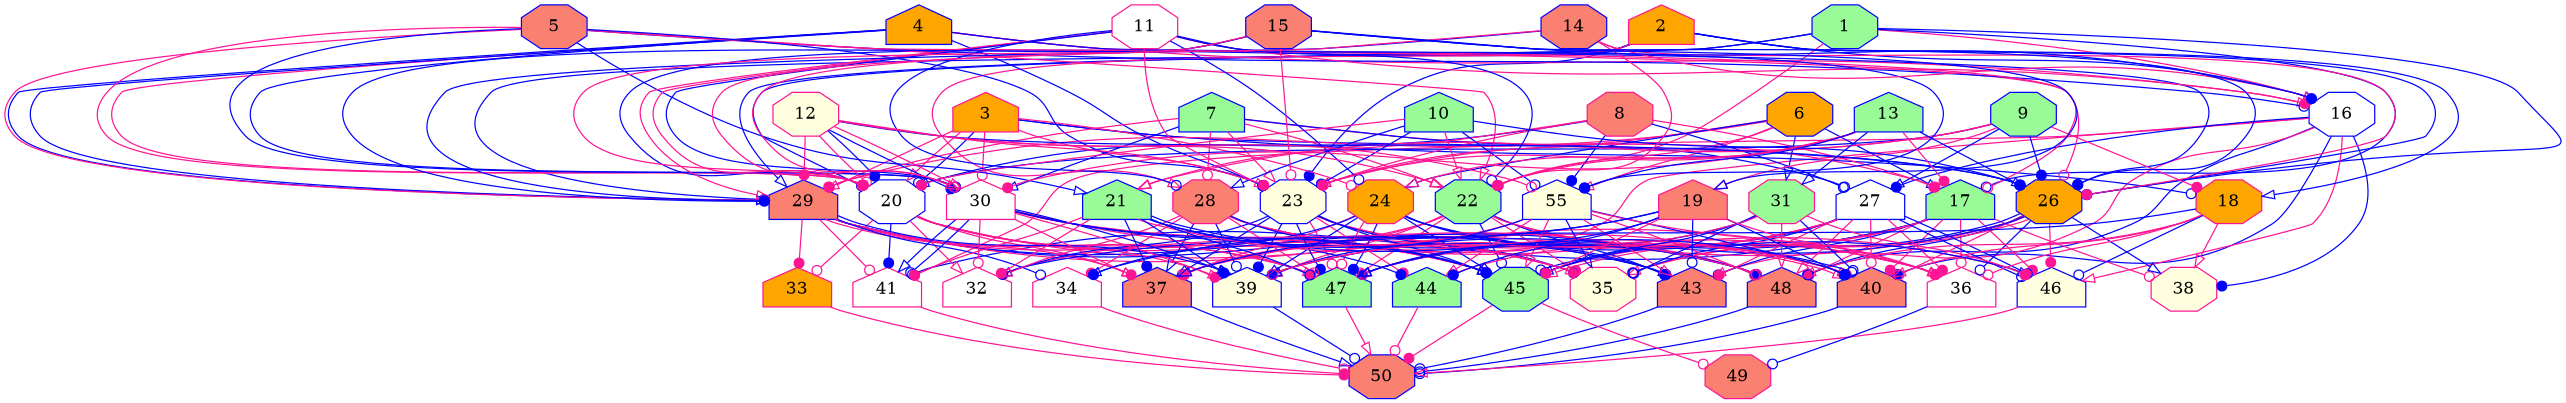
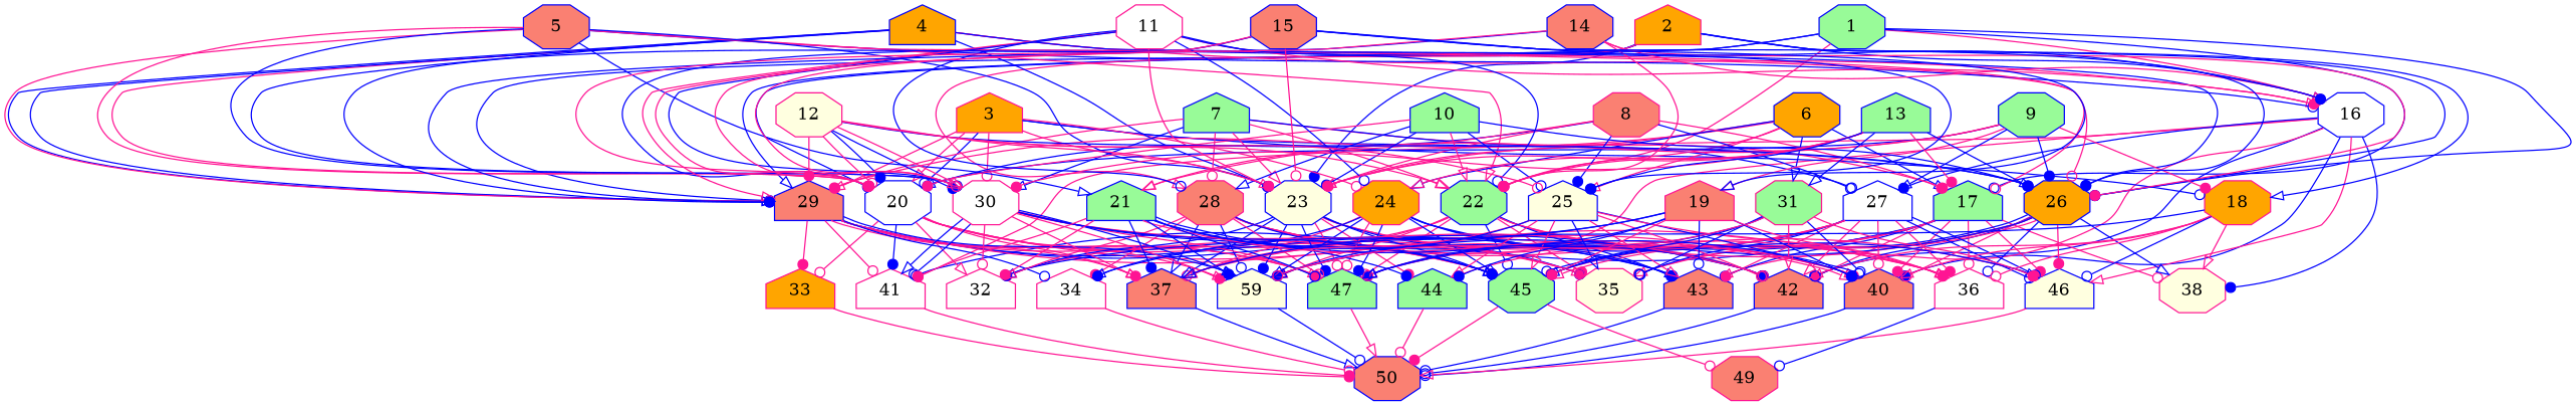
  digraph {
    node [alpha=0.10 color=blue fillcolor=salmon shape=house style=filled]
    edge [arrowhead=dot color=deeppink]
    1 [alpha=0.01 expect_size=39557120 fillcolor=palegreen shape=octagon]
    16 [expect_size=19872768 fillcolor=white shape=octagon]
    17 [alpha=0.15 expect_size=31145984 fillcolor=palegreen]
    20 [alpha=0.14 expect_size=7581696 fillcolor=white shape=octagon]
    22 [alpha=0.03 expect_size=28275712 fillcolor=palegreen shape=octagon]
    26 [alpha=0.19 expect_size=40619008 fillcolor=orange shape=octagon]
    29 [alpha=0.19 expect_size=15973376]
    38 [alpha=0.16 color=deeppink expect_size=31563776 fillcolor=lightyellow shape=octagon]
    40 [alpha=0.19 expect_size=32578560]
    41 [color=deeppink expect_size=33789952 fillcolor=white]
-   42 [alpha=0.12 expect_size=37399552 label=48]
+   42 [alpha=0.12 expect_size=37399552]
    43 [alpha=0.17 expect_size=46168064]
    46 [alpha=0.20 expect_size=8251392 fillcolor=lightyellow]
    47 [alpha=0.18 expect_size=48757760 fillcolor=palegreen]
    27 [alpha=0.15 expect_size=15889408 fillcolor=white]
    36 [alpha=0.17 color=deeppink expect_size=46757888 fillcolor=white]
    35 [alpha=0.18 color=deeppink expect_size=23871488 fillcolor=lightyellow shape=octagon]
    45 [alpha=0.06 expect_size=12300288 fillcolor=palegreen shape=octagon]
    32 [alpha=0.04 color=deeppink expect_size=5748736 fillcolor=white]
    37 [alpha=0.07 expect_size=44053504]
    33 [alpha=0.00 color=deeppink expect_size=13415424 fillcolor=orange]
-   39 [alpha=0.07 expect_size=34088960 fillcolor=lightyellow]
+   39 [alpha=0.07 expect_size=34088960 fillcolor=lightyellow label=59]
    34 [alpha=0.06 color=deeppink expect_size=32932864 fillcolor=white]
    49 [alpha=0.17 color=deeppink expect_size=8965120 shape=octagon]
    50 [alpha=0.14 expect_size=25636864 shape=octagon]
    2 [alpha=0.13 color=deeppink expect_size=36956160 fillcolor=orange]
    18 [alpha=0.05 color=deeppink expect_size=50551808 fillcolor=orange shape=octagon]
    23 [alpha=0.08 expect_size=14488576 fillcolor=lightyellow shape=octagon]
    28 [alpha=0.01 color=deeppink expect_size=50407424 shape=octagon]
    44 [alpha=0.07 expect_size=46272512 fillcolor=palegreen]
    3 [alpha=0.15 color=deeppink expect_size=37166080 fillcolor=orange]
    24 [alpha=0.16 color=deeppink expect_size=18459648 fillcolor=orange shape=octagon]
-   30 [alpha=0.01 color=deeppink expect_size=40042496 fillcolor=white]
+   30 [alpha=0.01 color=deeppink expect_size=40042496 fillcolor=white shape=octagon]
    4 [alpha=0.18 expect_size=11997184 fillcolor=orange]
    5 [alpha=0.19 expect_size=18584576 shape=octagon]
    21 [alpha=0.12 expect_size=51028992 fillcolor=palegreen]
    6 [alpha=0.05 expect_size=42074112 fillcolor=orange shape=octagon]
-   25 [expect_size=24429568 fillcolor=lightyellow label=55]
+   25 [expect_size=24429568 fillcolor=lightyellow]
    31 [alpha=0.02 color=deeppink expect_size=25195520 fillcolor=palegreen shape=octagon]
    7 [alpha=0.08 expect_size=21048320 fillcolor=palegreen]
    8 [alpha=0.03 color=deeppink expect_size=30042112 shape=octagon]
    9 [alpha=0.19 expect_size=33379328 fillcolor=palegreen shape=octagon]
    19 [color=deeppink expect_size=9716736]
    10 [alpha=0.18 expect_size=11998208 fillcolor=palegreen]
    11 [color=deeppink expect_size=52106240 fillcolor=white shape=octagon]
    12 [alpha=0.14 color=deeppink expect_size=8001536 fillcolor=lightyellow shape=octagon]
    13 [alpha=0.02 expect_size=38604800 fillcolor=palegreen]
    14 [alpha=0.03 expect_size=27016192 shape=octagon]
    15 [alpha=0.07 expect_size=22056960 shape=octagon]
    1 -> 16 [arrowhead=odot]
    1 -> 17 [arrowhead=odot color=blue]
    1 -> 20 [arrowhead=odot color=blue]
    1 -> 22
    1 -> 26 [color=blue]
    1 -> 29 [arrowhead=onormal color=blue]
    16 -> 38 [color=blue]
    16 -> 40 [color=blue]
    16 -> 41
    16 -> 42 [arrowhead=odot color=blue]
    16 -> 43 [arrowhead=onormal]
    16 -> 46 [arrowhead=onormal]
    16 -> 47 [arrowhead=onormal]
    16 -> 27 [color=blue]
    17 -> 38 [arrowhead=odot]
    17 -> 40
    17 -> 41 [arrowhead=odot color=blue]
    17 -> 42
    17 -> 43 [arrowhead=odot color=blue]
    17 -> 46
    17 -> 47 [color=blue]
    17 -> 36 [arrowhead=odot]
    17 -> 35 [arrowhead=onormal]
    17 -> 45
    20 -> 40
    20 -> 41 [color=blue]
    20 -> 47
    20 -> 35
    20 -> 45 [arrowhead=odot]
    20 -> 32 [arrowhead=onormal]
    20 -> 37 [arrowhead=onormal]
    20 -> 33 [arrowhead=odot]
    22 -> 40 [arrowhead=onormal]
    22 -> 42
    22 -> 43 [arrowhead=odot color=blue]
    22 -> 47 [arrowhead=odot]
    22 -> 36
    22 -> 35
    22 -> 45 [arrowhead=odot color=blue]
    22 -> 32
    22 -> 37 [arrowhead=onormal]
    22 -> 39 [arrowhead=onormal]
    26 -> 38 [arrowhead=onormal color=blue]
    26 -> 40 [arrowhead=odot]
    26 -> 42 [arrowhead=odot color=blue]
    26 -> 46
    26 -> 36 [arrowhead=odot color=blue]
    26 -> 35 [arrowhead=odot]
    26 -> 45 [arrowhead=odot color=blue]
    26 -> 45 [arrowhead=onormal]
    26 -> 37 [arrowhead=odot]
    26 -> 39 [color=blue]
    29 -> 41 [arrowhead=odot]
    29 -> 42 [color=blue]
    29 -> 43 [arrowhead=onormal color=blue]
    29 -> 47 [arrowhead=onormal]
    29 -> 36 [arrowhead=onormal]
    29 -> 45 [arrowhead=odot]
    29 -> 37
    29 -> 33
    29 -> 39 [arrowhead=onormal]
    29 -> 39 [arrowhead=onormal color=blue]
    29 -> 34 [arrowhead=odot color=blue]
    40 -> 50 [arrowhead=odot color=blue]
    41 -> 50
    42 -> 50 [arrowhead=odot color=blue]
    43 -> 50 [arrowhead=odot color=blue]
    46 -> 50 [arrowhead=onormal]
    47 -> 50 [arrowhead=onormal]
    27 -> 40 [arrowhead=odot]
    27 -> 42 [arrowhead=onormal]
    27 -> 43
    27 -> 46 [arrowhead=odot color=blue]
    27 -> 46 [arrowhead=odot color=blue]
    27 -> 47 [arrowhead=odot]
    27 -> 36
    27 -> 35 [arrowhead=odot color=blue]
    27 -> 45 [arrowhead=onormal color=blue]
    27 -> 39 [arrowhead=onormal]
    27 -> 44 [arrowhead=odot]
    36 -> 49 [arrowhead=odot color=blue]
    45 -> 49 [arrowhead=odot]
    45 -> 50
    37 -> 50 [arrowhead=onormal color=blue]
    33 -> 50
    39 -> 50 [arrowhead=odot color=blue]
    34 -> 50 [arrowhead=odot]
    2 -> 16 [arrowhead=onormal color=blue]
    2 -> 20 [color=blue]
    2 -> 26 [arrowhead=odot color=blue]
    2 -> 29 [arrowhead=odot color=blue]
    2 -> 18 [arrowhead=onormal color=blue]
    2 -> 23 [color=blue]
    2 -> 28 [arrowhead=onormal]
    18 -> 38 [arrowhead=onormal]
    18 -> 40 [arrowhead=onormal]
    18 -> 42 [arrowhead=onormal]
    18 -> 46 [arrowhead=odot color=blue]
    18 -> 36 [arrowhead=odot]
    18 -> 32 [color=blue]
    23 -> 40 [arrowhead=onormal]
    23 -> 42 [arrowhead=odot]
    23 -> 47 [color=blue]
    23 -> 47 [arrowhead=odot]
    23 -> 35 [arrowhead=odot color=blue]
    23 -> 45 [arrowhead=onormal color=blue]
    23 -> 32 [arrowhead=onormal color=blue]
    23 -> 37 [arrowhead=onormal color=blue]
    23 -> 39 [color=blue]
    23 -> 44
    28 -> 42 [color=blue]
    28 -> 46
    28 -> 47 [arrowhead=odot]
    28 -> 36 [arrowhead=onormal]
    28 -> 35 [arrowhead=odot]
    28 -> 45 [color=blue]
    28 -> 32 [arrowhead=onormal]
    28 -> 37 [arrowhead=onormal color=blue]
    28 -> 39 [arrowhead=odot color=blue]
    28 -> 34
    44 -> 50 [arrowhead=odot]
    3 -> 20 [arrowhead=onormal]
    3 -> 20 [arrowhead=odot color=blue]
    3 -> 26 [color=blue]
    3 -> 29 [arrowhead=onormal]
    3 -> 18 [arrowhead=odot color=blue]
    3 -> 23
    3 -> 24 [arrowhead=odot]
    3 -> 30 [arrowhead=odot]
    24 -> 42 [arrowhead=odot color=blue]
    24 -> 43 [arrowhead=odot color=blue]
    24 -> 46 [arrowhead=onormal color=blue]
    24 -> 47 [arrowhead=odot]
    24 -> 47 [color=blue]
    24 -> 45 [arrowhead=onormal color=blue]
-   24 -> 37
+   24 -> 37 [arrowhead=onormal]
    24 -> 39 [arrowhead=onormal color=blue]
    24 -> 34 [color=blue]
    30 -> 41 [arrowhead=onormal color=blue]
    30 -> 41 [arrowhead=odot color=blue]
    30 -> 42 [arrowhead=odot]
    30 -> 47
    30 -> 35 [arrowhead=onormal]
    30 -> 45 [arrowhead=onormal color=blue]
    30 -> 32 [arrowhead=odot]
    30 -> 37 [arrowhead=onormal]
    30 -> 39
    30 -> 39 [arrowhead=onormal color=blue]
    30 -> 44 [color=blue]
    4 -> 16 [arrowhead=onormal]
    4 -> 17 [arrowhead=odot]
    4 -> 20
    4 -> 26 [color=blue]
    4 -> 29 [arrowhead=onormal color=blue]
    4 -> 29 [arrowhead=onormal color=blue]
    4 -> 23 [color=blue]
    4 -> 30 [arrowhead=odot color=blue]
    5 -> 16 [arrowhead=odot color=blue]
    5 -> 20
    5 -> 22 [arrowhead=onormal]
    5 -> 26 [arrowhead=odot]
    5 -> 29
    5 -> 23 [color=blue]
    5 -> 30 [arrowhead=odot color=blue]
    5 -> 21 [arrowhead=onormal color=blue]
    21 -> 40 [arrowhead=onormal]
    21 -> 40 [arrowhead=odot color=blue]
    21 -> 41
    21 -> 43 [color=blue]
    21 -> 47 [arrowhead=odot color=blue]
    21 -> 45 [color=blue]
    21 -> 32
    21 -> 37 [color=blue]
    21 -> 39 [color=blue]
    6 -> 17 [arrowhead=onormal color=blue]
    6 -> 22 [arrowhead=odot]
    6 -> 29
    6 -> 23 [arrowhead=onormal]
    6 -> 24 [arrowhead=onormal color=blue]
    6 -> 25 [arrowhead=onormal]
    6 -> 31 [arrowhead=onormal color=blue]
    25 -> 40 [arrowhead=odot color=blue]
    25 -> 42 [arrowhead=odot]
    25 -> 43 [arrowhead=onormal]
    25 -> 36 [arrowhead=onormal]
    25 -> 35 [arrowhead=onormal color=blue]
    25 -> 45 [arrowhead=onormal]
    25 -> 37 [arrowhead=onormal]
    25 -> 39 [arrowhead=onormal color=blue]
    25 -> 44 [arrowhead=onormal]
    31 -> 40 [arrowhead=odot color=blue]
    31 -> 42 [arrowhead=onormal]
    31 -> 46
    31 -> 47 [arrowhead=onormal color=blue]
    31 -> 35 [arrowhead=odot color=blue]
    31 -> 45 [arrowhead=odot color=blue]
    31 -> 39 [arrowhead=odot]
    7 -> 17
    7 -> 22 [arrowhead=onormal]
    7 -> 29 [arrowhead=odot]
    7 -> 27 [arrowhead=odot color=blue]
    7 -> 23 [arrowhead=onormal]
    7 -> 28 [arrowhead=odot]
    7 -> 30 [arrowhead=onormal color=blue]
    8 -> 17
    8 -> 20 [color=blue]
    8 -> 27 [arrowhead=odot color=blue]
    8 -> 23
    8 -> 21 [arrowhead=onormal]
    8 -> 25 [color=blue]
    9 -> 20 [arrowhead=onormal color=blue]
    9 -> 26 [color=blue]
    9 -> 27 [arrowhead=onormal color=blue]
    9 -> 18
    9 -> 23 [arrowhead=onormal]
    9 -> 21 [arrowhead=onormal]
    9 -> 19 [arrowhead=onormal]
    19 -> 40 [color=blue]
    19 -> 43 [arrowhead=odot color=blue]
    19 -> 47 [arrowhead=onormal color=blue]
    19 -> 36 [arrowhead=odot]
    19 -> 45
    19 -> 37 [arrowhead=onormal color=blue]
    19 -> 34 [arrowhead=onormal color=blue]
    19 -> 44 [color=blue]
    10 -> 20
    10 -> 22 [arrowhead=onormal]
    10 -> 26 [color=blue]
    10 -> 23 [color=blue]
    10 -> 28 [arrowhead=onormal color=blue]
    10 -> 25 [arrowhead=odot color=blue]
    11 -> 16
    11 -> 20 [arrowhead=odot]
    11 -> 22 [arrowhead=odot color=blue]
    11 -> 29 [arrowhead=onormal]
    11 -> 23 [arrowhead=onormal]
    11 -> 28 [arrowhead=odot color=blue]
    11 -> 24 [arrowhead=odot color=blue]
    11 -> 30 [arrowhead=odot color=blue]
    11 -> 25 [color=blue]
    12 -> 20 [arrowhead=odot]
    12 -> 20 [color=blue]
    12 -> 22 [arrowhead=onormal]
    12 -> 26 [color=blue]
    12 -> 29
    12 -> 23
    12 -> 30 [color=blue]
    12 -> 30 [arrowhead=onormal]
    12 -> 25 [arrowhead=odot]
    13 -> 17
    13 -> 22
    13 -> 26 [arrowhead=onormal color=blue]
    13 -> 23
    13 -> 24 [arrowhead=onormal]
    13 -> 30
    13 -> 25 [color=blue]
    13 -> 31 [arrowhead=onormal color=blue]
    14 -> 16 [arrowhead=onormal]
    14 -> 22
    14 -> 26
    14 -> 29 [color=blue]
    14 -> 30 [arrowhead=onormal]
    15 -> 16 [color=blue]
    15 -> 20 [arrowhead=odot]
    15 -> 26 [color=blue]
    15 -> 29 [color=blue]
    15 -> 23 [arrowhead=odot]
    15 -> 30 [arrowhead=odot]
    15 -> 19 [arrowhead=onormal color=blue]
  }
